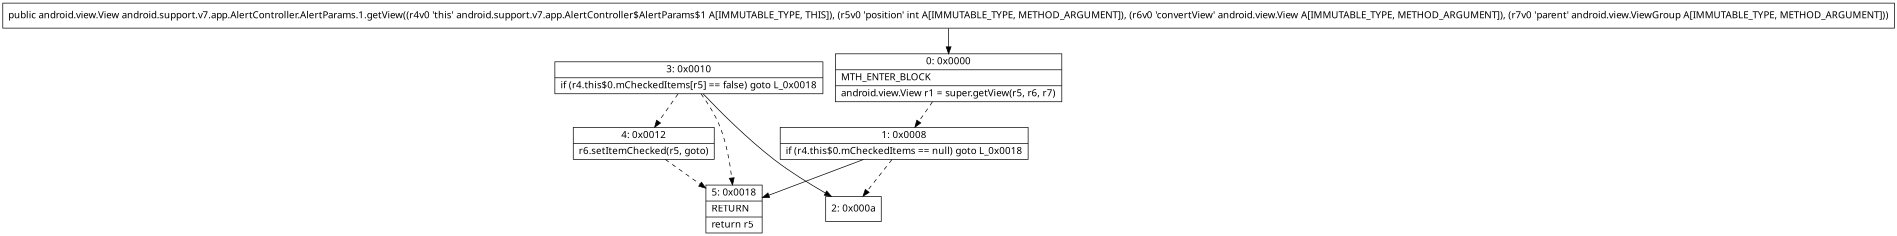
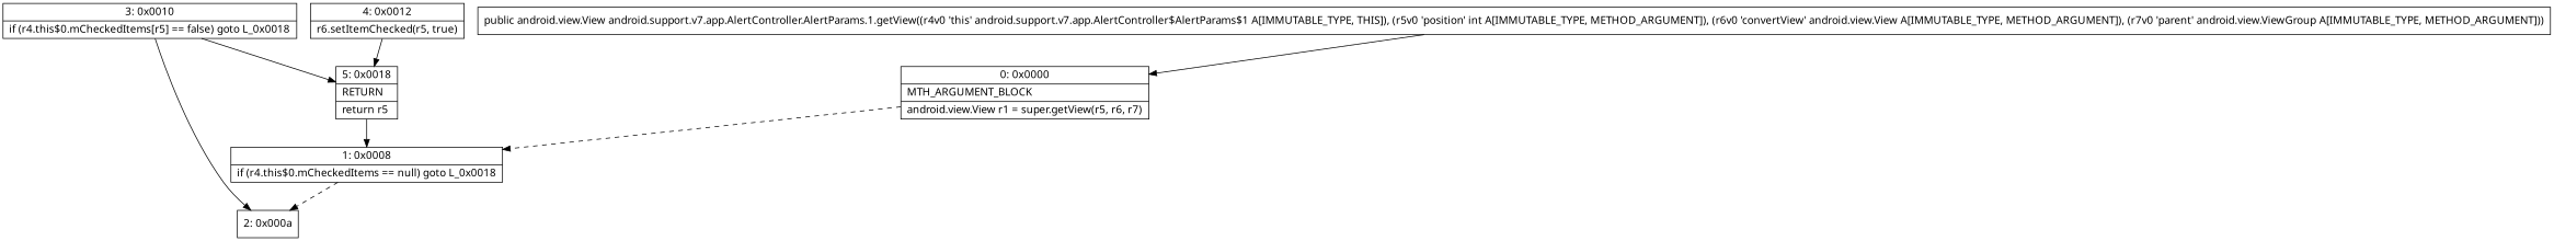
  digraph {
    fontname="Noto Sans"
    node [fontname="Noto Sans" shape=record]
    edge [fontname="Noto Sans"]
-   n1 [label="{0\:\ 0x0000|MTH_ENTER_BLOCK\l|android.view.View r1 = super.getView(r5, r6, r7)\l}"]
+   n1 [label="{0\:\ 0x0000|MTH_ARGUMENT_BLOCK\l|android.view.View r1 = super.getView(r5, r6, r7)\l}"]
    n2 [label="{1\:\ 0x0008|if (r4.this$0.mCheckedItems == null) goto L_0x0018\l}"]
    n3 [label="{2\:\ 0x000a}"]
    n4 [label="{5\:\ 0x0018|RETURN\l|return r5\l}"]
    n5 [label="{3\:\ 0x0010|if (r4.this$0.mCheckedItems[r5] == false) goto L_0x0018\l}"]
-   n6 [label="{4\:\ 0x0012|r6.setItemChecked(r5, goto)\l}"]
+   n6 [label="{4\:\ 0x0012|r6.setItemChecked(r5, true)\l}"]
    n7 [label="{public android.view.View android.support.v7.app.AlertController.AlertParams.1.getView((r4v0 'this' android.support.v7.app.AlertController$AlertParams$1 A[IMMUTABLE_TYPE, THIS]), (r5v0 'position' int A[IMMUTABLE_TYPE, METHOD_ARGUMENT]), (r6v0 'convertView' android.view.View A[IMMUTABLE_TYPE, METHOD_ARGUMENT]), (r7v0 'parent' android.view.ViewGroup A[IMMUTABLE_TYPE, METHOD_ARGUMENT])) }"]
    n1 -> n2 [style=dashed]
    n2 -> n3 [style=dashed]
-   n2 -> n4
+   n4 -> n2
    n5 -> n3
-   n5 -> n4 [style=dashed]
-   n5 -> n6 [style=dashed]
-   n6 -> n4 [style=dashed]
+   n5 -> n4
+   n6 -> n4
    n7 -> n1
  }
